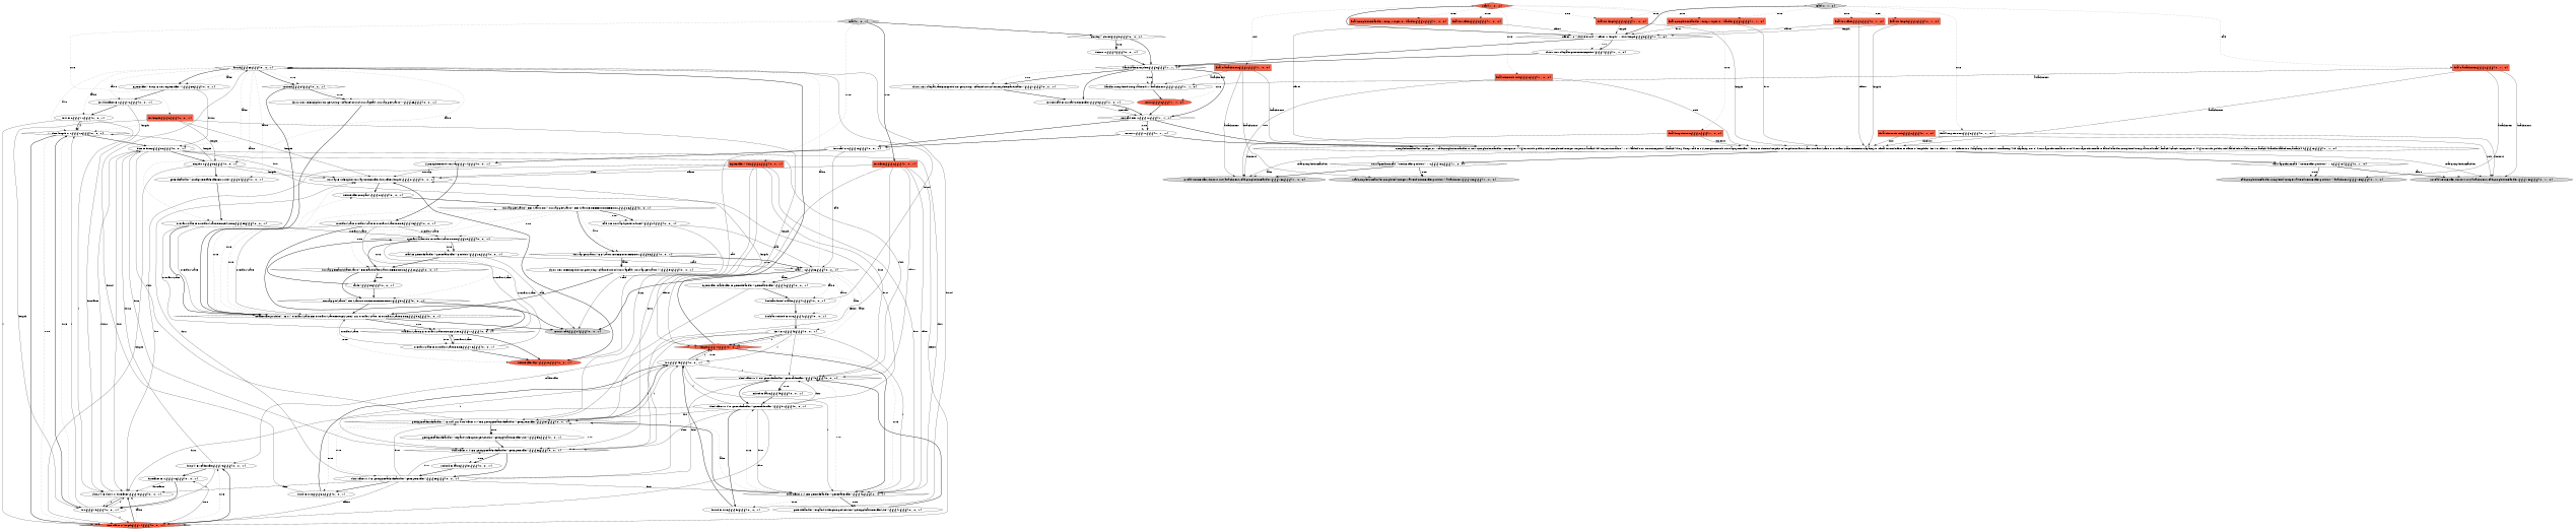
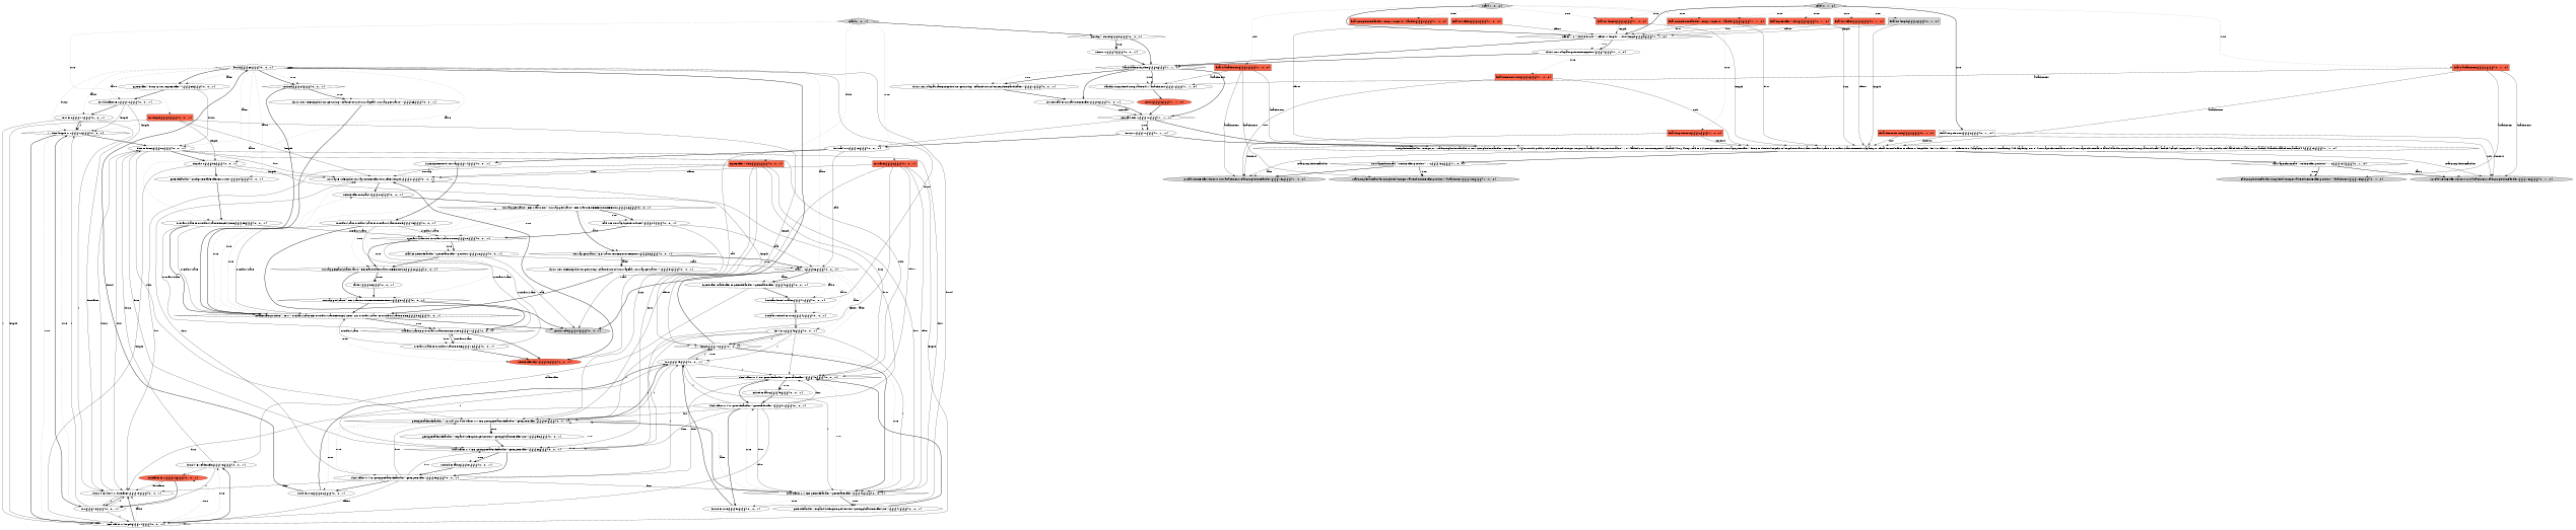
  digraph {
    node [fillcolor=white shape=ellipse style=filled]
    edge [style=solid]
    n1 [label="found@@@63@@@['0', '0', '1']" shape=diamond]
    n2 [label="int i = 0@@@71@@@['0', '0', '1']"]
    n3 [label="!resized@@@64@@@['0', '0', '1']" shape=diamond]
    n4 [label="i < dsts.length + 1@@@72@@@['0', '0', '1']" shape=diamond]
    n5 [label="length++@@@83@@@['0', '0', '1']"]
    n6 [label="getBufHandler().configureReadBufferForWrite()@@@84@@@['0', '0', '1']"]
    n7 [label="overflowState = OverflowState.PROCESSING@@@85@@@['0', '0', '1']"]
    n8 [label="int dstOffset = 0@@@70@@@['0', '0', '1']"]
    n9 [label="dsts = dsts2@@@82@@@['0', '0', '1']"]
    n10 [label="ByteBuffer(( dsts2 = new ByteBuffer((((@@@69@@@['0', '0', '1']"]
-   n11 [fillcolor=tomato label="i == offset + length@@@74@@@['0', '0', '1']" shape=diamond]
+   n11 [label="i == offset + length@@@74@@@['0', '0', '1']" shape=diamond]
    n12 [label="dsts2(i( = dsts(i + dstOffset(@@@79@@@['0', '0', '1']"]
    n13 [label="throw new IOException(sm.getString(\"channel.nio.ssl.unwrapFail\",unwrap.getStatus()))@@@65@@@['0', '0', '1']"]
    n14 [label="(netInBuffer.position() != 0 || overflowState == OverflowState.PROCESSING) && overflowState != OverflowState.DONE@@@93@@@['0', '0', '1']" shape=diamond]
    n15 [label="i++@@@73@@@['0', '0', '1']"]
-   n16 [fillcolor=tomato label="i < length@@@44@@@['0', '0', '1']" shape=diamond]
+   n16 [label="i < length@@@44@@@['0', '0', '1']" shape=diamond]
    n17 [label="unwrap = sslEngine.unwrap(netInBuffer,dsts,offset,length)@@@21@@@['0', '0', '1']"]
    n18 [label="overflowState == OverflowState.DONE@@@25@@@['0', '0', '1']" shape=diamond]
    n19 [label="overflowState == OverflowState.PROCESSING@@@17@@@['0', '0', '1']" shape=diamond]
    n20 [label="getAppReadBufHandler() != null && dsts(offset + i( == getAppReadBufHandler().getByteBuffer()@@@54@@@['0', '0', '1']" shape=diamond]
    n21 [label="dsts(offset + i( == getAppReadBufHandler().getByteBuffer()@@@56@@@['0', '0', '1']" shape=diamond]
    n22 [label="dsts(offset + i( == getBufHandler().getReadBuffer()@@@46@@@['0', '0', '1']" shape=diamond]
    n23 [label="dsts(offset + i( == getBufHandler().getReadBuffer()@@@48@@@['0', '0', '1']" shape=diamond]
    n24 [fillcolor=tomato label="final A attachment@@@2@@@['1', '0', '0']" shape=box]
    n25 [fillcolor=lightgray label="readCompletionHandler.completed(Integer.valueOf(netInBuffer.position()),attachment)@@@133@@@['1', '0', '0']"]
    n26 [label="CompletionHandler<Integer,A> readCompletionHandler = new CompletionHandler<Integer,A>(){@Override public void completed(Integer nBytes,A attach){if (nBytes.intValue() < 0) {failed(new EOFException(),attach)}{try {long read = 0SSLEngineResult unwrapByteBuffer(( dsts2 = dstsint length2 = lengthOverflowState overflowState = OverflowState.NONEint capacity = 0final int endOffset = offset + lengthfor (int i = offset i < endOffset i++){capacity += dsts(i(.remaining()}if (capacity == 0) {unwrapBeforeRead = true}{unwrapBeforeRead = false}handler.completed(Long.valueOf(read),attach)}catch (Exception e) }}@Override public void failed(Throwable exc,A attach){handler.failed(exc,attach)}}@@@13@@@['1', '1', '0']"]
    n27 [fillcolor=lightgray label="sc.read(netInBuffer,timeout,unit,attachment,readCompletionHandler)@@@136@@@['1', '0', '0']"]
    n28 [label="handler.completed(Long.valueOf(-1),attachment)@@@7@@@['1', '1', '0']"]
    n29 [fillcolor=lightgray label="sc.read(netInBuffer,timeout,unit,attachment,readCompletionHandler)@@@138@@@['0', '1', '0']"]
    n30 [label="unwrapBeforeRead || netInBuffer.position() > 0@@@132@@@['1', '0', '0']" shape=diamond]
    n31 [label="unwrapBeforeRead || netInBuffer.position() > 0@@@134@@@['0', '1', '0']" shape=diamond]
    n32 [fillcolor=tomato label="return@@@8@@@['1', '1', '0']"]
    n33 [fillcolor=tomato label="int length@@@2@@@['0', '0', '1']" shape=box]
-   n34 [label="dstOffset = -1@@@76@@@['0', '0', '1']"]
+   n34 [fillcolor=tomato label="dstOffset = -1@@@76@@@['0', '0', '1']"]
    n35 [label="dsts2(i( = readBuffer@@@75@@@['0', '0', '1']"]
    n36 [label="i++@@@45@@@['0', '0', '1']"]
    n37 [label="netInBuffer.compact()@@@22@@@['0', '0', '1']"]
    n38 [label="read -= getBufHandler().getReadBuffer().position()@@@26@@@['0', '0', '1']"]
    n39 [label="unwrap.getHandshakeStatus() == HandshakeStatus.NEED_TASK@@@28@@@['0', '0', '1']" shape=diamond]
    n40 [label="read > 0@@@36@@@['0', '0', '1']" shape=diamond]
    n41 [fillcolor=lightgray label="return read@@@94@@@['0', '0', '1']"]
    n42 [label="unwrap.getStatus() == Status.BUFFER_UNDERFLOW@@@31@@@['0', '0', '1']" shape=diamond]
    n43 [label="tasks()@@@29@@@['0', '0', '1']"]
    n44 [label="unwrap.getStatus() == Status.OK || unwrap.getStatus() == Status.BUFFER_UNDERFLOW@@@23@@@['0', '0', '1']" shape=diamond]
    n45 [label="unwrap.getStatus() == Status.BUFFER_OVERFLOW@@@35@@@['0', '0', '1']" shape=diamond]
    n46 [label="read += unwrap.bytesProduced()@@@24@@@['0', '0', '1']"]
    n47 [label="getAppReadBufHandler().expand(sslEngine.getSession().getApplicationBufferSize())@@@55@@@['0', '0', '1']"]
    n48 [label="dsts(offset + i( = getAppReadBufHandler().getByteBuffer()@@@59@@@['0', '0', '1']"]
    n49 [label="found = true@@@60@@@['0', '0', '1']"]
    n50 [label="resized = false@@@57@@@['0', '0', '1']"]
    n51 [label="boolean found = false@@@41@@@['0', '0', '1']"]
    n52 [label="boolean resized = true@@@42@@@['0', '0', '1']"]
    n53 [label="int i = 0@@@43@@@['0', '0', '1']"]
    n54 [label="ByteBuffer readBuffer = getBufHandler().getReadBuffer()@@@40@@@['0', '0', '1']"]
    n55 [label="getBufHandler().expand(sslEngine.getSession().getApplicationBufferSize())@@@47@@@['0', '0', '1']"]
    n56 [label="found = true@@@52@@@['0', '0', '1']"]
    n57 [label="dsts(offset + i( = getBufHandler().getReadBuffer()@@@51@@@['0', '0', '1']"]
    n58 [label="resized = false@@@49@@@['0', '0', '1']"]
    n59 [fillcolor=lightgray label="read['0', '1', '0']" shape=diamond]
    n60 [label="final long timeout@@@2@@@['0', '1', '0']" shape=box]
    n61 [label="offset < 0 || dsts == null || (offset + length) > dsts.length@@@3@@@['1', '1', '0']" shape=diamond]
-   n62 [fillcolor=tomato label="final int length@@@2@@@['0', '1', '0']" shape=box]
+   n62 [fillcolor=lightgray label="final int length@@@2@@@['0', '1', '0']" shape=box]
    n63 [fillcolor=tomato label="final A attachment@@@2@@@['0', '1', '0']" shape=box]
    n64 [fillcolor=tomato label="final int offset@@@2@@@['0', '1', '0']" shape=box]
+   n65 [fillcolor=tomato label="final ByteBuffer(( dsts@@@2@@@['0', '1', '0']" shape=box]
    n66 [fillcolor=tomato label="final CompletionHandler<Long,? super A> handler@@@2@@@['1', '1', '0']" shape=box]
    n67 [fillcolor=tomato label="final int length@@@2@@@['1', '0', '0']" shape=box]
    n68 [fillcolor=tomato label="final TimeUnit unit@@@2@@@['0', '1', '0']" shape=box]
    n69 [label="!handshakeComplete@@@6@@@['1', '1', '1']" shape=diamond]
    n70 [label="throw new IllegalArgumentException()@@@4@@@['1', '1', '0']"]
    n71 [fillcolor=lightgray label="readCompletionHandler.completed(Integer.valueOf(netInBuffer.position()),attachment)@@@135@@@['0', '1', '0']"]
    n72 [fillcolor=tomato label="final long timeout@@@2@@@['1', '0', '0']" shape=box]
    n73 [fillcolor=tomato label="int offset@@@2@@@['0', '0', '1']" shape=box]
    n74 [fillcolor=tomato label="final int offset@@@2@@@['1', '0', '0']" shape=box]
    n75 [fillcolor=tomato label="netInBuffer.flip()@@@20@@@['0', '0', '1']"]
    n76 [label="overflowState = OverflowState.DONE@@@18@@@['0', '0', '1']"]
    n77 [label="return -1@@@4@@@['0', '0', '1']"]
    n78 [label="netread == -1@@@10@@@['1', '1', '1']" shape=diamond]
    n79 [label="throw new IllegalStateException(sm.getString(\"channel.nio.ssl.incompleteHandshake\"))@@@7@@@['0', '0', '1']"]
    n80 [label="int netread = sc.read(netInBuffer)@@@9@@@['0', '0', '1']"]
    n81 [label="int read = 0@@@13@@@['0', '0', '1']"]
    n82 [label="return -1@@@11@@@['1', '1', '1']"]
    n83 [label="throw new IOException(sm.getString(\"channel.nio.ssl.unwrapFail\",unwrap.getStatus()))@@@90@@@['0', '0', '1']"]
    n84 [label="SSLEngineResult unwrap@@@14@@@['0', '0', '1']"]
    n85 [label="OverflowState overflowState = OverflowState.NONE@@@15@@@['0', '0', '1']"]
-   n86 [fillcolor=tomato label="read['1', '0', '0']" shape=diamond]
+   n86 [fillcolor=lightgray label="read['1', '0', '0']" shape=diamond]
    n87 [fillcolor=tomato label="final CompletionHandler<Long,? super A> handler@@@2@@@['1', '0', '0']" shape=box]
    n88 [fillcolor=tomato label="final TimeUnit unit@@@2@@@['1', '0', '0']" shape=box]
    n89 [label="closing || closed@@@3@@@['0', '0', '1']" shape=diamond]
    n90 [fillcolor=tomato label="ByteBuffer(( dsts@@@2@@@['0', '0', '1']" shape=box]
    n91 [fillcolor=lightgray label="read['0', '0', '1']" shape=diamond]
    n1 -> n2 [label=false style=dotted]
    n1 -> n3 [style=bold]
    n1 -> n3 [label=true style=dotted]
-   n1 -> n4 [label=false style=dotted]
+   n1 -> n4 [label=dsts2 style=dotted]
    n1 -> n5 [label=false style=dotted]
    n1 -> n6 [label=false style=dotted]
    n1 -> n7 [label=false style=dotted]
    n1 -> n8 [label=false style=dotted]
    n1 -> n9 [label=false style=dotted]
    n1 -> n10 [label=false style=dotted]
    n1 -> n10 [style=bold]
    n2 -> n4 [label=i]
    n2 -> n4 [style=bold]
    n2 -> n11 [label=i]
    n2 -> n12 [label=i]
    n3 -> n13 [label=true style=dotted]
    n3 -> n13 [style=bold]
    n3 -> n14 [style=bold]
    n4 -> n9 [style=bold]
    n4 -> n11 [style=bold]
    n4 -> n11 [label=true style=dotted]
    n4 -> n15 [label=true style=dotted]
-   n5 -> n4 [label=length]
+   n8 -> n4 [label=length]
    n5 -> n6 [style=bold]
    n5 -> n11 [label=length]
    n5 -> n16 [label=length]
    n5 -> n17 [label=length]
    n6 -> n7 [style=bold]
    n7 -> n14 [style=bold]
    n7 -> n14 [label=overflowState]
    n7 -> n18 [label=overflowState]
    n7 -> n19 [label=overflowState]
    n8 -> n2 [style=bold]
    n8 -> n12 [label=dstOffset]
    n9 -> n5 [style=bold]
    n9 -> n12 [label=dsts]
    n9 -> n17 [label=dsts]
    n9 -> n20 [label=dsts]
    n9 -> n21 [label=dsts]
    n9 -> n22 [label=dsts]
    n9 -> n23 [label=dsts]
    n10 -> n8 [style=bold]
    n10 -> n9 [label=dsts2]
    n11 -> n12 [label=false style=dotted]
    n11 -> n12 [style=bold]
-   n11 -> n34 [label=true]
+   n11 -> n34 [label=true style=dotted]
    n11 -> n35 [style=bold]
    n11 -> n35 [label=true style=dotted]
    n12 -> n9 [label=dsts2]
    n12 -> n15 [label=i]
    n12 -> n15 [style=bold]
    n13 -> n14 [style=bold]
    n14 -> n17 [label=true style=dotted]
    n14 -> n19 [style=bold]
    n14 -> n19 [label=true style=dotted]
    n14 -> n37 [label=true style=dotted]
    n14 -> n41 [style=bold]
    n14 -> n44 [label=true style=dotted]
    n14 -> n75 [label=true style=dotted]
    n15 -> n4 [label=i]
    n15 -> n4 [style=bold]
    n15 -> n11 [label=i]
    n15 -> n12 [label=i]
    n16 -> n1 [style=bold]
    n16 -> n22 [style=bold]
    n16 -> n22 [label=true style=dotted]
    n16 -> n36 [label=true style=dotted]
    n17 -> n37 [style=bold]
    n18 -> n38 [style=bold]
    n18 -> n38 [label=true style=dotted]
    n18 -> n39 [style=bold]
    n19 -> n75 [style=bold]
    n19 -> n76 [label=true style=dotted]
    n19 -> n76 [style=bold]
    n20 -> n21 [label=true style=dotted]
    n20 -> n36 [style=bold]
    n20 -> n47 [label=true style=dotted]
    n20 -> n47 [style=bold]
    n20 -> n48 [label=true style=dotted]
    n20 -> n49 [label=true style=dotted]
    n21 -> n48 [style=bold]
    n21 -> n50 [style=bold]
    n21 -> n50 [label=true style=dotted]
    n22 -> n20 [style=bold]
    n22 -> n20 [label=false style=dotted]
    n22 -> n23 [label=true style=dotted]
    n22 -> n55 [style=bold]
    n22 -> n55 [label=true style=dotted]
    n22 -> n56 [label=true style=dotted]
    n22 -> n57 [label=true style=dotted]
    n23 -> n57 [style=bold]
    n23 -> n58 [style=bold]
    n23 -> n58 [label=true style=dotted]
    n24 -> n25 [label=attachment]
    n24 -> n26 [label=attachment]
    n24 -> n27 [label=attachment]
    n24 -> n28 [label=attachment]
    n26 -> n27 [label=readCompletionHandler]
    n26 -> n29 [label=readCompletionHandler]
    n26 -> n30 [style=bold]
    n26 -> n31 [style=bold]
    n28 -> n32 [style=bold]
    n30 -> n25 [style=bold]
    n30 -> n25 [label=true style=dotted]
    n30 -> n27 [label=false style=dotted]
    n30 -> n27 [style=bold]
    n31 -> n29 [label=false style=dotted]
    n31 -> n29 [style=bold]
    n31 -> n71 [label=true style=dotted]
    n31 -> n71 [style=bold]
    n32 -> n78 [style=bold]
    n33 -> n4 [label=length style=dotted]
    n33 -> n5 [label=length]
-   n33 -> n15 [label=length]
+   n33 -> n11 [label=length]
    n33 -> n16 [label=length]
    n33 -> n17 [label=length]
    n34 -> n12 [label=dstOffset]
    n34 -> n15 [style=bold]
    n35 -> n9 [label=dsts2]
    n35 -> n15 [label=i]
-   n35 -> n34 [style=bold]
+   n35 -> n34
    n36 -> n16 [style=bold]
    n36 -> n16 [label=i]
    n36 -> n20 [label=i]
    n36 -> n21 [label=i]
    n36 -> n22 [label=i]
    n36 -> n23 [label=i]
    n37 -> n44 [style=bold]
    n38 -> n39 [style=bold]
    n38 -> n40 [label=read]
    n38 -> n41 [label=read]
    n39 -> n42 [style=bold]
    n39 -> n43 [style=bold]
    n39 -> n43 [label=true style=dotted]
    n40 -> n1 [label=false style=dotted]
    n40 -> n16 [label=false style=dotted]
    n40 -> n41 [style=bold]
    n40 -> n51 [label=false style=dotted]
    n40 -> n52 [label=false style=dotted]
    n40 -> n53 [label=false style=dotted]
    n40 -> n54 [style=bold]
    n40 -> n54 [label=false style=dotted]
    n42 -> n14 [style=bold]
    n42 -> n41 [style=bold]
    n43 -> n42 [style=bold]
    n44 -> n18 [label=true style=dotted]
    n44 -> n39 [label=true style=dotted]
    n44 -> n42 [label=true style=dotted]
    n44 -> n45 [label=false style=dotted]
    n44 -> n45 [style=bold]
    n44 -> n46 [label=true style=dotted]
    n44 -> n46 [style=bold]
    n45 -> n40 [label=true style=dotted]
    n45 -> n40 [style=bold]
    n45 -> n83 [label=false style=dotted]
    n45 -> n83 [style=bold]
-   n43 -> n18 [style=bold]
+   n46 -> n18 [style=bold]
    n46 -> n40 [label=read]
    n46 -> n41 [label=read]
    n47 -> n21 [style=bold]
    n48 -> n11 [label=offset]
    n48 -> n12 [label=dsts]
    n48 -> n17 [label=dsts]
    n48 -> n20 [label=dsts]
    n48 -> n21 [label=dsts]
    n48 -> n22 [label=dsts]
    n48 -> n23 [label=dsts]
    n48 -> n36 [label=i]
    n48 -> n49 [style=bold]
-   n49 -> n1 [label=found]
+   n49 -> n1 [label=found style=bold]
    n49 -> n36 [style=bold]
    n50 -> n48 [style=bold]
    n51 -> n1 [label=found]
    n51 -> n52 [style=bold]
    n52 -> n53 [style=bold]
    n53 -> n16 [style=bold]
    n53 -> n16 [label=i]
    n53 -> n20 [label=i]
    n53 -> n21 [label=i]
    n53 -> n22 [label=i]
    n53 -> n23 [label=i]
    n53 -> n36 [label=i]
    n54 -> n35 [label=readBuffer]
    n54 -> n51 [style=bold]
    n55 -> n23 [style=bold]
    n56 -> n1 [label=found]
    n56 -> n36 [style=bold]
    n57 -> n11 [label=offset]
    n57 -> n12 [label=dsts]
    n57 -> n17 [label=dsts]
    n57 -> n20 [label=dsts]
    n57 -> n21 [label=dsts]
    n57 -> n22 [label=dsts]
    n57 -> n23 [label=dsts]
    n57 -> n36 [label=i]
    n57 -> n56 [style=bold]
    n58 -> n57 [style=bold]
-   n59 -> n60 [label=true style=dotted]
+   n59 -> n60 [label=true style=bold]
    n59 -> n61 [style=bold]
    n59 -> n62 [label=true style=dotted]
-   n59 -> n63 [label=read style=dotted]
+   n59 -> n63 [label=true style=dotted]
    n59 -> n64 [label=true style=dotted]
+   n59 -> n65 [label=true style=dotted]
    n59 -> n66 [label=true style=dotted]
    n59 -> n67 [label=true style=dotted]
    n60 -> n26 [label=timeout]
    n60 -> n29 [label=timeout]
    n61 -> n69 [style=bold]
    n61 -> n70 [label=true style=dotted]
    n61 -> n70 [style=bold]
    n62 -> n26 [label=length]
    n62 -> n61 [label=length]
    n63 -> n26 [label=attachment]
    n63 -> n28 [label=attachment]
    n63 -> n29 [label=attachment]
    n63 -> n71 [label=attachment]
    n64 -> n26 [label=offset]
    n64 -> n61 [label=offset]
+   n65 -> n26 [label=dsts]
+   n65 -> n61 [label=dsts]
    n66 -> n26 [label=dsts]
    n66 -> n61 [label=dsts]
    n67 -> n26 [label=length]
    n67 -> n61 [label=length]
    n68 -> n26 [label=unit]
    n68 -> n29 [label=unit]
    n69 -> n28 [label=true style=dotted]
    n69 -> n28 [style=bold]
-   n69 -> n32 [label=true style=dotted]
    n69 -> n78 [style=bold]
    n69 -> n79 [style=bold]
    n69 -> n79 [label=true style=dotted]
    n69 -> n80 [style=bold]
    n70 -> n69 [style=bold]
    n72 -> n26 [label=timeout]
    n72 -> n27 [label=timeout]
-   n73 -> n11 [label=offset]
+   n73 -> n11 [label=length]
    n73 -> n17 [label=offset]
    n73 -> n20 [label=offset]
    n73 -> n21 [label=offset]
    n73 -> n22 [label=offset]
    n73 -> n23 [label=offset]
    n74 -> n26 [label=offset]
    n74 -> n61 [label=offset]
    n75 -> n17 [style=bold]
    n76 -> n14 [label=overflowState]
    n76 -> n18 [label=overflowState]
    n76 -> n19 [label=overflowState]
    n76 -> n75 [style=bold]
    n77 -> n69 [style=bold]
    n78 -> n26 [style=bold]
-   n78 -> n81 [style=bold]
+   n78 -> n81
    n78 -> n82 [style=bold]
    n78 -> n82 [label=true style=dotted]
    n79 -> n80 [style=bold]
    n80 -> n78 [label=netread]
    n80 -> n78 [style=bold]
    n81 -> n40 [label=read]
    n81 -> n75 [label=read]
    n81 -> n84 [style=bold]
    n82 -> n26 [style=bold]
    n82 -> n81 [style=bold]
    n83 -> n14 [style=bold]
    n84 -> n17 [label=unwrap]
    n84 -> n85 [style=bold]
    n85 -> n14 [label=overflowState]
    n85 -> n18 [label=overflowState]
    n85 -> n19 [label=overflowState]
    n85 -> n19 [style=bold]
    n86 -> n24 [label=unit style=dotted]
    n86 -> n61 [style=bold]
    n86 -> n66 [label=true style=dotted]
    n86 -> n67 [label=true style=dotted]
    n86 -> n72 [label=true style=dotted]
-   n86 -> n74 [label=true style=dotted]
    n86 -> n87 [label=true style=dotted]
-   n86 -> n88 [label=true style=dotted]
+   n70 -> n88 [label=true style=dotted]
    n88 -> n26 [label=unit]
    n88 -> n27 [label=unit]
    n89 -> n69 [style=bold]
    n89 -> n77 [style=bold]
    n89 -> n77 [label=true style=dotted]
    n90 -> n12 [label=dsts]
    n90 -> n17 [label=dsts]
    n90 -> n20 [label=dsts]
    n90 -> n21 [label=dsts]
    n90 -> n22 [label=dsts]
    n90 -> n23 [label=dsts]
    n91 -> n33 [label=true style=dotted]
-   n91 -> n73 [label=true style=bold]
+   n91 -> n73 [label=true style=dotted]
    n91 -> n89 [style=bold]
-   n91 -> n90 [label=true style=dotted]
+   n91 -> n90 [label=dsts2 style=dotted]
  }
